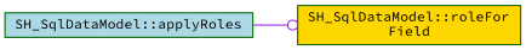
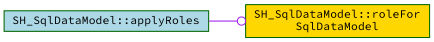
  digraph {
    rankdir=LR
    fontname="Source Code Pro"
    node [color=darkgreen fontname="Source Code Pro" fontsize=11 shape=record style=filled]
    n1 [fillcolor=lightblue fontcolor=black height=0.2 label="SH_SqlDataModel::applyRoles" width=0.4]
-   n2 [height=0.2 label="SH_SqlDataModel::roleFor\lField" width=0.4 fillcolor=gold]
+   n2 [height=0.2 label="SH_SqlDataModel::roleFor\lSqlDataModel" width=0.4 fillcolor=gold]
    n1 -> n2 [color=purple fontname="Source Code Pro" fontsize=11 labelfontname=Verdana labelfontsize=11 style=solid arrowhead=odot]
  }
